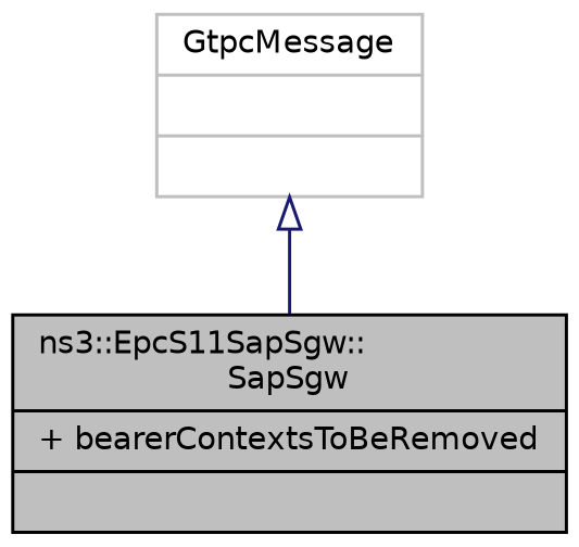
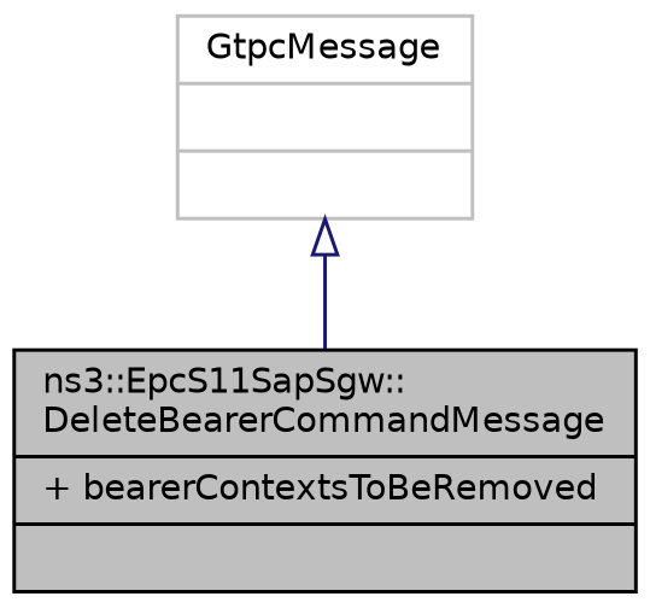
  digraph {
    node [fontname=Helvetica fontsize=10 shape=record style=filled]
-   n1 [color=black fillcolor=grey75 fontcolor=black height=0.2 label="{ns3::EpcS11SapSgw::\lSapSgw\n|+ bearerContextsToBeRemoved\l|}" width=0.4]
+   n1 [color=black fillcolor=grey75 fontcolor=black height=0.2 label="{ns3::EpcS11SapSgw::\lDeleteBearerCommandMessage\n|+ bearerContextsToBeRemoved\l|}" width=0.4]
    n2 [color=grey75 fillcolor=white height=0.2 label="{GtpcMessage\n||}" width=0.4]
    n2 -> n1 [arrowtail=onormal color=midnightblue dir=back fontname=Helvetica fontsize=10 labelfontname=Helvetica labelfontsize=10 style=solid]
  }
